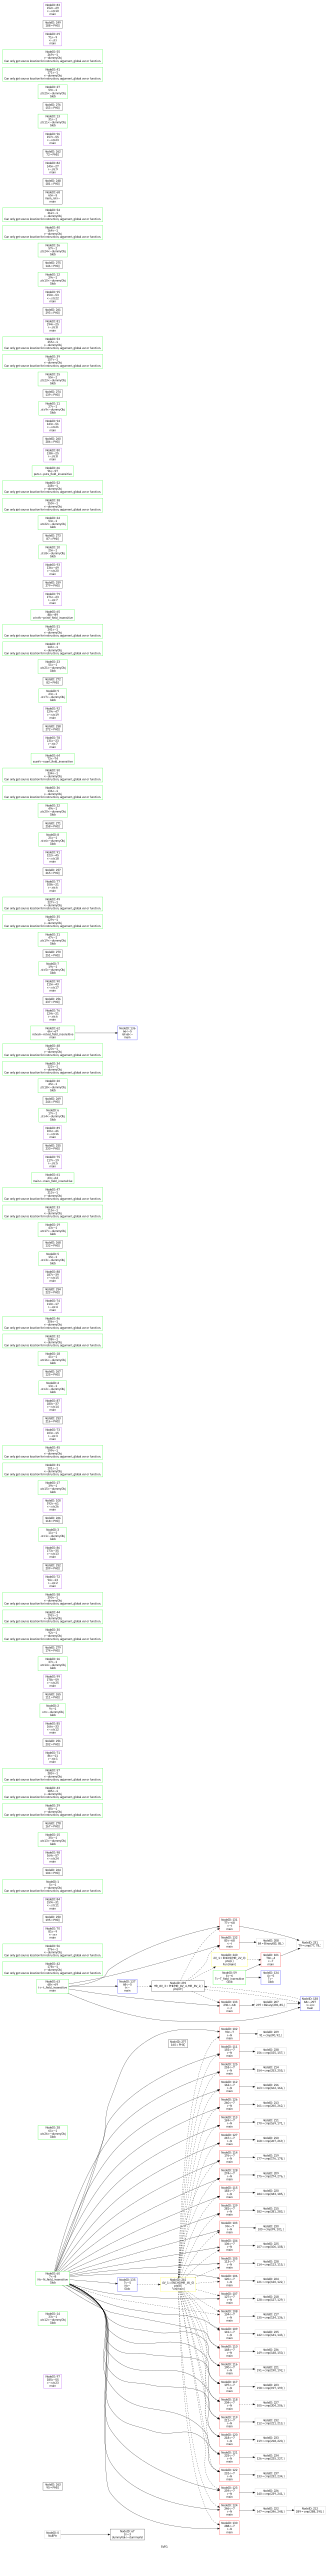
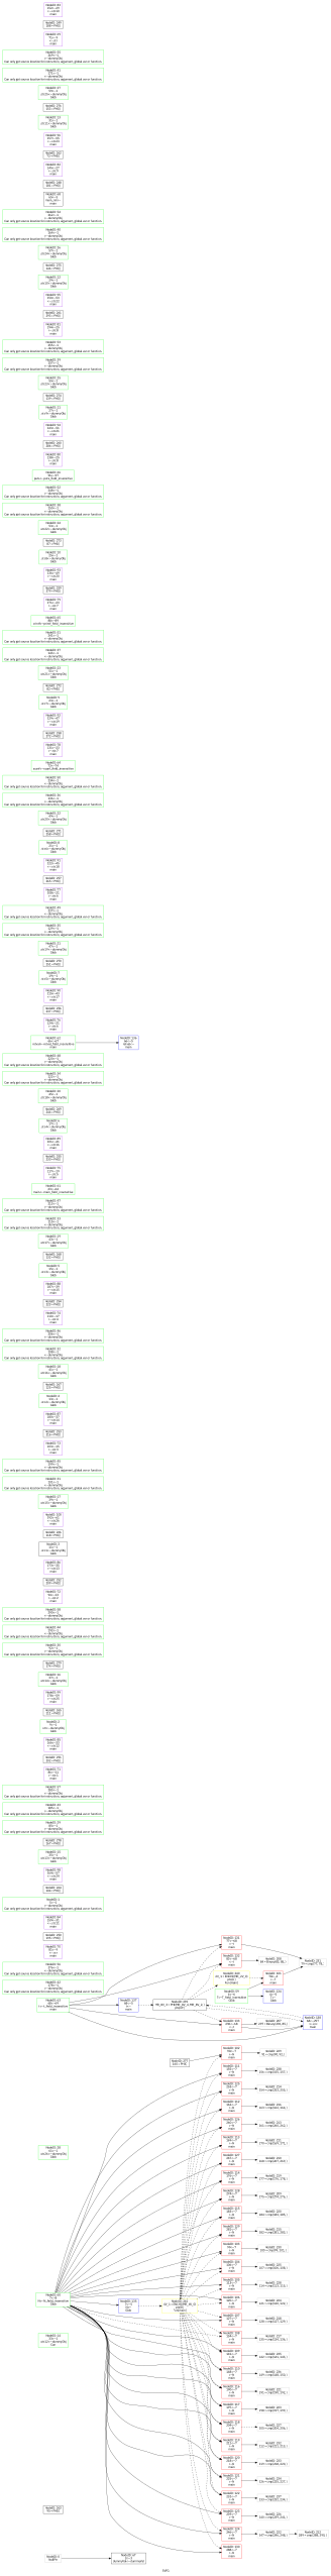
  digraph {
    fontname="IBM Plex Sans"
    label=SVFG
    rankdir=LR
    node [color=green fontname="IBM Plex Sans" shape=record]
    edge [fontname="IBM Plex Sans" style=solid]
    n1 [color=grey label="{NodeID: 0\nNullPtr}"]
    n2 [color=black label="{NodeID: 67\n2\<--3\ndummyVal\<--dummyVal\n}"]
    n3 [color=black label="{NodeID: 263\n95 = PHI()\n}"]
-   n4 [color=purple label="{NodeID: 97\n285\<--55\n\<--.str.23\nmain\n}"]
-   n5 [label="{NodeID: 14\n33\<--1\n.str.12\<--dummyObj\nGlob }"]
+   n5 [label="{NodeID: 14\n33\<--1\n.str.12\<--dummyObj\nCan }"]
    n6 [color=black label="{NodeID: 277\n160 = PHI()\n}"]
    n7 [color=red label="{NodeID: 111\n155\<--7\n\<--N\nmain\n}"]
    n8 [color=grey label="{NodeID: 238\n156 = cmp(155, 157, )\n}"]
    n9 [label="{NodeID: 28\n61\<--1\n.str.26\<--dummyObj\nGlob }"]
    n10 [color=grey label="{NodeID: 208\n84 = Binary(83, 85, )\n}"]
    n11 [color=red label="{NodeID: 125\n253\<--7\n\<--N\nmain\n}"]
    n12 [color=grey label="{NodeID: 214\n254 = cmp(253, 255, )\n}"]
    n13 [label="{NodeID: 42\n178\<--1\n\<--dummyObj\nCan only get source location for instruction, argument, global var or function.}"]
    n14 [color=grey label="{NodeID: 222\n247 = cmp(246, 248, )\n}"]
    n15 [color=grey label="{NodeID: 212\n289 = cmp(288, 290, )\n}"]
    n16 [label="{NodeID: 56\n276\<--1\n\<--dummyObj\nCan only get source location for instruction, argument, global var or function.}"]
    n17 [color=grey label="{NodeID: 236\n149 = cmp(148, 150, )\n}"]
    n18 [color=purple label="{NodeID: 70\n81\<--9\n\<--.str\nmain\n}"]
    n19 [color=black label="{NodeID: 250\n195 = PHI()\n}"]
    n20 [color=purple label="{NodeID: 84\n159\<--31\n\<--.str.11\nmain\n}"]
    n21 [label="{NodeID: 1\n5\<--1\n\<--dummyObj\nCan only get source location for instruction, argument, global var or function.}"]
    n22 [color=black label="{NodeID: 264\n104 = PHI()\n}"]
    n23 [color=purple label="{NodeID: 98\n264\<--57\n\<--.str.24\nmain\n}"]
    n24 [label="{NodeID: 15\n35\<--1\n.str.13\<--dummyObj\nGlob }"]
    n25 [color=black label="{NodeID: 278\n167 = PHI()\n}"]
    n26 [color=red label="{NodeID: 112\n162\<--7\n\<--N\nmain\n}"]
    n27 [color=grey label="{NodeID: 216\n163 = cmp(162, 164, )\n}"]
    n28 [label="{NodeID: 29\n85\<--1\n\<--dummyObj\nCan only get source location for instruction, argument, global var or function.}"]
    n29 [color=grey label="{NodeID: 209\n275 = cmp(274, 276, )\n}"]
    n30 [color=red label="{NodeID: 126\n260\<--7\n\<--N\nmain\n}"]
    n31 [color=grey label="{NodeID: 213\n261 = cmp(260, 262, )\n}"]
    n32 [label="{NodeID: 43\n185\<--1\n\<--dummyObj\nCan only get source location for instruction, argument, global var or function.}"]
    n33 [color=grey label="{NodeID: 223\n198 = cmp(197, 199, )\n}"]
    n34 [label="{NodeID: 57\n283\<--1\n\<--dummyObj\nCan only get source location for instruction, argument, global var or function.}"]
    n35 [color=grey label="{NodeID: 237\n233 = cmp(232, 234, )\n}"]
    n36 [color=purple label="{NodeID: 71\n86\<--11\n\<--.str.1\nmain\n}"]
    n37 [color=black label="{NodeID: 251\n202 = PHI()\n}"]
    n38 [color=purple label="{NodeID: 85\n166\<--33\n\<--.str.12\nmain\n}"]
    n39 [label="{NodeID: 2\n9\<--1\n.str\<--dummyObj\nGlob }"]
    n40 [color=black label="{NodeID: 265\n111 = PHI()\n}"]
    n41 [color=purple label="{NodeID: 99\n278\<--59\n\<--.str.25\nmain\n}"]
    n42 [label="{NodeID: 16\n37\<--1\n.str.14\<--dummyObj\nGlob }"]
    n43 [color=black label="{NodeID: 279\n174 = PHI()\n}"]
    n44 [color=red label="{NodeID: 113\n169\<--7\n\<--N\nmain\n}"]
    n45 [color=grey label="{NodeID: 211\n170 = cmp(169, 171, )\n}"]
    n46 [label="{NodeID: 30\n92\<--1\n\<--dummyObj\nCan only get source location for instruction, argument, global var or function.}"]
    n47 [color=grey label="{NodeID: 210\n268 = cmp(267, 269, )\n}"]
    n48 [color=red label="{NodeID: 127\n267\<--7\n\<--N\nmain\n}"]
    n49 [label="{NodeID: 44\n192\<--1\n\<--dummyObj\nCan only get source location for instruction, argument, global var or function.}"]
    n50 [color=grey label="{NodeID: 224\n121 = cmp(120, 122, )\n}"]
    n51 [label="{NodeID: 58\n290\<--1\n\<--dummyObj\nCan only get source location for instruction, argument, global var or function.}"]
    n52 [color=purple label="{NodeID: 72\n94\<--13\n\<--.str.2\nmain\n}"]
    n53 [color=black label="{NodeID: 252\n209 = PHI()\n}"]
    n54 [color=purple label="{NodeID: 86\n173\<--35\n\<--.str.13\nmain\n}"]
-   n55 [label="{NodeID: 3\n11\<--1\n.str.1\<--dummyObj\nGlob }"]
+   n55 [color=black label="{NodeID: 3\n11\<--1\n.str.1\<--dummyObj\nGlob }"]
    n56 [color=black label="{NodeID: 266\n118 = PHI()\n}"]
    n57 [color=purple label="{NodeID: 100\n292\<--61\n\<--.str.26\nmain\n}"]
    n58 [label="{NodeID: 17\n39\<--1\n.str.15\<--dummyObj\nGlob }"]
    n59 [color=red label="{NodeID: 114\n176\<--7\n\<--N\nmain\n}"]
    n60 [color=grey label="{NodeID: 219\n177 = cmp(176, 178, )\n}"]
    n61 [label="{NodeID: 31\n101\<--1\n\<--dummyObj\nCan only get source location for instruction, argument, global var or function.}"]
    n62 [color=red label="{NodeID: 128\n274\<--7\n\<--N\nmain\n}"]
    n63 [label="{NodeID: 45\n199\<--1\n\<--dummyObj\nCan only get source location for instruction, argument, global var or function.}"]
    n64 [color=grey label="{NodeID: 225\n107 = cmp(106, 108, )\n}"]
    n65 [label="{NodeID: 59\n4\<--6\nT\<--T_field_insensitive\nGlob }"]
    n66 [color=red label="{NodeID: 101\n78\<--4\n\<--T\nmain\n}"]
    n67 [color=blue label="{NodeID: 134\n4\<--5\nT\<--\nGlob }"]
    n68 [color=grey label="{NodeID: 231\n79 = cmp(77, 78, )\n}"]
    n69 [color=yellow label="{NodeID: 240\n2V_1 = ENCHI(MR_2V_0)\npts\{6 \}\nFun[main]}" style=double]
    n70 [color=black label="{NodeID: 239\nMR_8V_3 = PHI(MR_8V_4, MR_8V_2, )\npts\{69 \}\n}"]
    n71 [color=red label="{NodeID: 131\n77\<--68\n\<--t\nmain\n}"]
    n72 [color=red label="{NodeID: 132\n83\<--68\n\<--t\nmain\n}"]
    n73 [color=red label="{NodeID: 133\n296\<--68\n\<--t\nmain\n}"]
    n74 [color=blue label="{NodeID: 138\n68\<--297\nt\<--inc\nmain\n}"]
    n75 [color=grey label="{NodeID: 207\n297 = Binary(296, 85, )\n}"]
    n76 [color=purple label="{NodeID: 73\n103\<--15\n\<--.str.3\nmain\n}"]
    n77 [color=black label="{NodeID: 253\n216 = PHI()\n}"]
    n78 [color=purple label="{NodeID: 87\n180\<--37\n\<--.str.14\nmain\n}"]
    n79 [label="{NodeID: 4\n13\<--1\n.str.2\<--dummyObj\nGlob }"]
    n80 [color=black label="{NodeID: 267\n125 = PHI()\n}"]
    n81 [label="{NodeID: 18\n41\<--1\n.str.16\<--dummyObj\nGlob }"]
    n82 [color=red label="{NodeID: 115\n183\<--7\n\<--N\nmain\n}"]
    n83 [color=grey label="{NodeID: 220\n184 = cmp(183, 185, )\n}"]
    n84 [label="{NodeID: 32\n108\<--1\n\<--dummyObj\nCan only get source location for instruction, argument, global var or function.}"]
    n85 [color=red label="{NodeID: 129\n281\<--7\n\<--N\nmain\n}"]
    n86 [color=grey label="{NodeID: 215\n282 = cmp(281, 283, )\n}"]
    n87 [label="{NodeID: 46\n206\<--1\n\<--dummyObj\nCan only get source location for instruction, argument, global var or function.}"]
    n88 [color=grey label="{NodeID: 226\n240 = cmp(239, 241, )\n}"]
    n89 [label="{NodeID: 60\n7\<--8\nN\<--N_field_insensitive\nGlob }"]
    n90 [color=red label="{NodeID: 102\n90\<--7\n\<--N\nmain\n}"]
    n91 [color=red label="{NodeID: 103\n99\<--7\n\<--N\nmain\n}"]
    n92 [color=red label="{NodeID: 104\n106\<--7\n\<--N\nmain\n}"]
    n93 [color=red label="{NodeID: 105\n113\<--7\n\<--N\nmain\n}"]
    n94 [color=red label="{NodeID: 106\n120\<--7\n\<--N\nmain\n}"]
    n95 [color=red label="{NodeID: 107\n127\<--7\n\<--N\nmain\n}"]
    n96 [color=red label="{NodeID: 108\n134\<--7\n\<--N\nmain\n}"]
    n97 [color=red label="{NodeID: 109\n141\<--7\n\<--N\nmain\n}"]
    n98 [color=red label="{NodeID: 110\n148\<--7\n\<--N\nmain\n}"]
    n99 [color=red label="{NodeID: 116\n190\<--7\n\<--N\nmain\n}"]
    n100 [color=red label="{NodeID: 117\n197\<--7\n\<--N\nmain\n}"]
    n101 [color=red label="{NodeID: 118\n204\<--7\n\<--N\nmain\n}"]
    n102 [color=red label="{NodeID: 119\n211\<--7\n\<--N\nmain\n}"]
    n103 [color=red label="{NodeID: 120\n218\<--7\n\<--N\nmain\n}"]
    n104 [color=red label="{NodeID: 121\n225\<--7\n\<--N\nmain\n}"]
    n105 [color=red label="{NodeID: 122\n232\<--7\n\<--N\nmain\n}"]
    n106 [color=red label="{NodeID: 123\n239\<--7\n\<--N\nmain\n}"]
    n107 [color=red label="{NodeID: 124\n246\<--7\n\<--N\nmain\n}"]
    n108 [color=red label="{NodeID: 130\n288\<--7\n\<--N\nmain\n}"]
    n109 [color=blue label="{NodeID: 135\n7\<--5\nN\<--\nGlob }"]
    n110 [color=grey label="{NodeID: 229\n91 = cmp(90, 92, )\n}"]
    n111 [color=grey label="{NodeID: 230\n100 = cmp(99, 101, )\n}"]
    n112 [color=grey label="{NodeID: 228\n114 = cmp(113, 115, )\n}"]
    n113 [color=grey label="{NodeID: 218\n128 = cmp(127, 129, )\n}"]
    n114 [color=grey label="{NodeID: 217\n135 = cmp(134, 136, )\n}"]
    n115 [color=grey label="{NodeID: 235\n142 = cmp(141, 143, )\n}"]
    n116 [color=grey label="{NodeID: 221\n191 = cmp(190, 192, )\n}"]
    n117 [color=grey label="{NodeID: 227\n205 = cmp(204, 206, )\n}"]
    n118 [color=grey label="{NodeID: 232\n212 = cmp(211, 213, )\n}"]
    n119 [color=grey label="{NodeID: 233\n219 = cmp(218, 220, )\n}"]
    n120 [color=grey label="{NodeID: 234\n226 = cmp(225, 227, )\n}"]
    n121 [color=yellow label="{NodeID: 241\n4V_1 = ENCHI(MR_4V_0)\npts\{8 \}\nFun[main]}" style=double]
    n122 [color=purple label="{NodeID: 74\n110\<--17\n\<--.str.4\nmain\n}"]
    n123 [color=black label="{NodeID: 254\n223 = PHI()\n}"]
    n124 [color=purple label="{NodeID: 88\n187\<--39\n\<--.str.15\nmain\n}"]
    n125 [label="{NodeID: 5\n15\<--1\n.str.3\<--dummyObj\nGlob }"]
    n126 [color=black label="{NodeID: 268\n132 = PHI()\n}"]
    n127 [label="{NodeID: 19\n43\<--1\n.str.17\<--dummyObj\nGlob }"]
    n128 [label="{NodeID: 33\n115\<--1\n\<--dummyObj\nCan only get source location for instruction, argument, global var or function.}"]
    n129 [label="{NodeID: 47\n213\<--1\n\<--dummyObj\nCan only get source location for instruction, argument, global var or function.}"]
    n130 [label="{NodeID: 61\n63\<--64\nmain\<--main_field_insensitive\n}"]
    n131 [color=purple label="{NodeID: 75\n117\<--19\n\<--.str.5\nmain\n}"]
    n132 [color=black label="{NodeID: 255\n230 = PHI()\n}"]
    n133 [color=purple label="{NodeID: 89\n201\<--41\n\<--.str.16\nmain\n}"]
    n134 [label="{NodeID: 6\n17\<--1\n.str.4\<--dummyObj\nGlob }"]
    n135 [color=black label="{NodeID: 269\n244 = PHI()\n}"]
    n136 [label="{NodeID: 20\n45\<--1\n.str.18\<--dummyObj\nGlob }"]
    n137 [label="{NodeID: 34\n122\<--1\n\<--dummyObj\nCan only get source location for instruction, argument, global var or function.}"]
    n138 [label="{NodeID: 48\n220\<--1\n\<--dummyObj\nCan only get source location for instruction, argument, global var or function.}"]
    n139 [label="{NodeID: 62\n66\<--67\nretval\<--retval_field_insensitive\nmain\n}"]
    n140 [color=blue label="{NodeID: 136\n66\<--5\nretval\<--\nmain\n}"]
    n141 [color=purple label="{NodeID: 76\n124\<--21\n\<--.str.6\nmain\n}"]
    n142 [color=black label="{NodeID: 256\n237 = PHI()\n}"]
    n143 [color=purple label="{NodeID: 90\n215\<--43\n\<--.str.17\nmain\n}"]
    n144 [label="{NodeID: 7\n19\<--1\n.str.5\<--dummyObj\nGlob }"]
    n145 [color=black label="{NodeID: 270\n251 = PHI()\n}"]
    n146 [label="{NodeID: 21\n47\<--1\n.str.19\<--dummyObj\nGlob }"]
    n147 [label="{NodeID: 35\n129\<--1\n\<--dummyObj\nCan only get source location for instruction, argument, global var or function.}"]
    n148 [label="{NodeID: 49\n227\<--1\n\<--dummyObj\nCan only get source location for instruction, argument, global var or function.}"]
    n149 [label="{NodeID: 63\n68\<--69\nt\<--t_field_insensitive\nmain\n}"]
    n150 [color=blue label="{NodeID: 137\n68\<--5\nt\<--\nmain\n}"]
    n151 [color=purple label="{NodeID: 77\n208\<--21\n\<--.str.6\nmain\n}"]
    n152 [color=black label="{NodeID: 257\n265 = PHI()\n}"]
    n153 [color=purple label="{NodeID: 91\n222\<--45\n\<--.str.18\nmain\n}"]
    n154 [label="{NodeID: 8\n21\<--1\n.str.6\<--dummyObj\nGlob }"]
    n155 [color=black label="{NodeID: 271\n258 = PHI()\n}"]
    n156 [label="{NodeID: 22\n49\<--1\n.str.20\<--dummyObj\nGlob }"]
    n157 [label="{NodeID: 36\n136\<--1\n\<--dummyObj\nCan only get source location for instruction, argument, global var or function.}"]
    n158 [label="{NodeID: 50\n234\<--1\n\<--dummyObj\nCan only get source location for instruction, argument, global var or function.}"]
    n159 [label="{NodeID: 64\n73\<--74\nscanf\<--scanf_field_insensitive\n}"]
    n160 [color=purple label="{NodeID: 78\n131\<--23\n\<--.str.7\nmain\n}"]
    n161 [color=black label="{NodeID: 258\n272 = PHI()\n}"]
    n162 [color=purple label="{NodeID: 92\n229\<--47\n\<--.str.19\nmain\n}"]
    n163 [label="{NodeID: 9\n23\<--1\n.str.7\<--dummyObj\nGlob }"]
    n164 [color=black label="{NodeID: 272\n82 = PHI()\n}"]
    n165 [label="{NodeID: 23\n51\<--1\n.str.21\<--dummyObj\nGlob }"]
    n166 [label="{NodeID: 37\n143\<--1\n\<--dummyObj\nCan only get source location for instruction, argument, global var or function.}"]
    n167 [label="{NodeID: 51\n241\<--1\n\<--dummyObj\nCan only get source location for instruction, argument, global var or function.}"]
    n168 [label="{NodeID: 65\n88\<--89\nprintf\<--printf_field_insensitive\n}"]
    n169 [color=purple label="{NodeID: 79\n271\<--23\n\<--.str.7\nmain\n}"]
    n170 [color=black label="{NodeID: 259\n279 = PHI()\n}"]
    n171 [color=purple label="{NodeID: 93\n236\<--49\n\<--.str.20\nmain\n}"]
    n172 [label="{NodeID: 10\n25\<--1\n.str.8\<--dummyObj\nGlob }"]
    n173 [color=black label="{NodeID: 273\n87 = PHI()\n}"]
    n174 [label="{NodeID: 24\n53\<--1\n.str.22\<--dummyObj\nGlob }"]
    n175 [label="{NodeID: 38\n150\<--1\n\<--dummyObj\nCan only get source location for instruction, argument, global var or function.}"]
    n176 [label="{NodeID: 52\n248\<--1\n\<--dummyObj\nCan only get source location for instruction, argument, global var or function.}"]
    n177 [label="{NodeID: 66\n96\<--97\nputs\<--puts_field_insensitive\n}"]
    n178 [color=purple label="{NodeID: 80\n138\<--25\n\<--.str.8\nmain\n}"]
    n179 [color=black label="{NodeID: 260\n286 = PHI()\n}"]
    n180 [color=purple label="{NodeID: 94\n243\<--51\n\<--.str.21\nmain\n}"]
    n181 [label="{NodeID: 11\n27\<--1\n.str.9\<--dummyObj\nGlob }"]
    n182 [color=black label="{NodeID: 274\n139 = PHI()\n}"]
    n183 [label="{NodeID: 25\n55\<--1\n.str.23\<--dummyObj\nGlob }"]
    n184 [label="{NodeID: 39\n157\<--1\n\<--dummyObj\nCan only get source location for instruction, argument, global var or function.}"]
    n185 [label="{NodeID: 53\n255\<--1\n\<--dummyObj\nCan only get source location for instruction, argument, global var or function.}"]
    n186 [color=purple label="{NodeID: 81\n194\<--25\n\<--.str.8\nmain\n}"]
    n187 [color=black label="{NodeID: 261\n293 = PHI()\n}"]
    n188 [color=purple label="{NodeID: 95\n250\<--53\n\<--.str.22\nmain\n}"]
    n189 [label="{NodeID: 12\n29\<--1\n.str.10\<--dummyObj\nGlob }"]
    n190 [color=black label="{NodeID: 275\n146 = PHI()\n}"]
    n191 [label="{NodeID: 26\n57\<--1\n.str.24\<--dummyObj\nGlob }"]
    n192 [label="{NodeID: 40\n164\<--1\n\<--dummyObj\nCan only get source location for instruction, argument, global var or function.}"]
    n193 [label="{NodeID: 54\n262\<--1\n\<--dummyObj\nCan only get source location for instruction, argument, global var or function.}"]
    n194 [color=black label="{NodeID: 68\n65\<--5\nmain_ret\<--\nmain\n}"]
    n195 [color=black label="{NodeID: 248\n181 = PHI()\n}"]
    n196 [color=purple label="{NodeID: 82\n145\<--27\n\<--.str.9\nmain\n}"]
    n197 [color=black label="{NodeID: 262\n72 = PHI()\n}"]
    n198 [color=purple label="{NodeID: 96\n257\<--55\n\<--.str.23\nmain\n}"]
    n199 [label="{NodeID: 13\n31\<--1\n.str.11\<--dummyObj\nGlob }"]
    n200 [color=black label="{NodeID: 276\n153 = PHI()\n}"]
    n201 [label="{NodeID: 27\n59\<--1\n.str.25\<--dummyObj\nGlob }"]
    n202 [label="{NodeID: 41\n171\<--1\n\<--dummyObj\nCan only get source location for instruction, argument, global var or function.}"]
    n203 [label="{NodeID: 55\n269\<--1\n\<--dummyObj\nCan only get source location for instruction, argument, global var or function.}"]
    n204 [color=purple label="{NodeID: 69\n71\<--9\n\<--.str\nmain\n}"]
    n205 [color=black label="{NodeID: 249\n188 = PHI()\n}"]
    n206 [color=purple label="{NodeID: 83\n152\<--29\n\<--.str.10\nmain\n}"]
    n1 -> n2
    n7 -> n8
    n11 -> n12
    n14 -> n15
    n26 -> n27
    n30 -> n31
    n44 -> n45
    n48 -> n47
    n59 -> n60
    n62 -> n29
    n65 -> n66
    n65 -> n67
    n66 -> n68
    n69 -> n66 [style=dashed]
    n70 -> n69 [style=dashed]
    n70 -> n71 [style=dashed]
    n70 -> n72 [style=dashed]
    n70 -> n73 [style=dashed]
    n70 -> n74 [style=dashed]
    n71 -> n68
    n72 -> n10
    n73 -> n75
    n74 -> n70 [style=dashed]
-   n75 -> n74
+   n73 -> n74
    n82 -> n83
    n85 -> n86
    n89 -> n7
    n89 -> n11
    n89 -> n26
    n89 -> n30
    n89 -> n44
    n89 -> n48
    n89 -> n59
    n89 -> n62
    n89 -> n82
    n89 -> n85
-   n89 -> n90
+   n6 -> n90
    n89 -> n91
    n89 -> n92
    n89 -> n93
    n89 -> n94
    n89 -> n95
    n89 -> n96 [style=dashed]
    n89 -> n97
    n89 -> n98
    n89 -> n99
    n89 -> n100
    n89 -> n101
    n89 -> n102
    n89 -> n103
    n89 -> n104
    n89 -> n105
    n89 -> n106
    n89 -> n107
    n89 -> n108
    n89 -> n109
    n90 -> n110
    n91 -> n111
    n92 -> n64
    n93 -> n112
    n94 -> n50
    n95 -> n113
    n96 -> n114
    n97 -> n115
    n98 -> n17
    n99 -> n116
    n100 -> n33
    n101 -> n117 [style=dashed]
    n102 -> n118
    n103 -> n119
    n104 -> n120
    n105 -> n35
    n106 -> n88
    n107 -> n14
    n109 -> n121 [style=dashed]
    n121 -> n7 [style=dashed]
    n121 -> n11 [style=dashed]
    n121 -> n26 [style=dashed]
    n121 -> n30 [style=dashed]
    n121 -> n44 [style=dashed]
    n121 -> n48 [style=dashed]
    n121 -> n59 [style=dashed]
    n121 -> n62 [style=dashed]
    n121 -> n82 [style=dashed]
    n121 -> n85 [style=dashed]
    n121 -> n90 [style=dashed]
    n121 -> n91 [style=dashed]
    n121 -> n92 [style=dashed]
    n121 -> n93 [style=dashed]
    n121 -> n94 [style=dashed]
    n121 -> n95 [style=dashed]
    n121 -> n96 [style=dashed]
    n121 -> n97 [style=dashed]
    n121 -> n98 [style=dashed]
    n121 -> n99 [style=dashed]
    n121 -> n100 [style=dashed]
    n121 -> n101 [style=dashed]
    n121 -> n102 [style=dashed]
    n121 -> n103 [style=dashed]
    n121 -> n104 [style=dashed]
    n121 -> n105 [style=dashed]
    n121 -> n106 [style=dashed]
    n121 -> n107 [style=dashed]
    n121 -> n108 [style=dashed]
    n139 -> n140
    n149 -> n71
    n149 -> n72
    n149 -> n73
    n149 -> n74
    n149 -> n150
    n150 -> n70 [style=dashed]
  }
